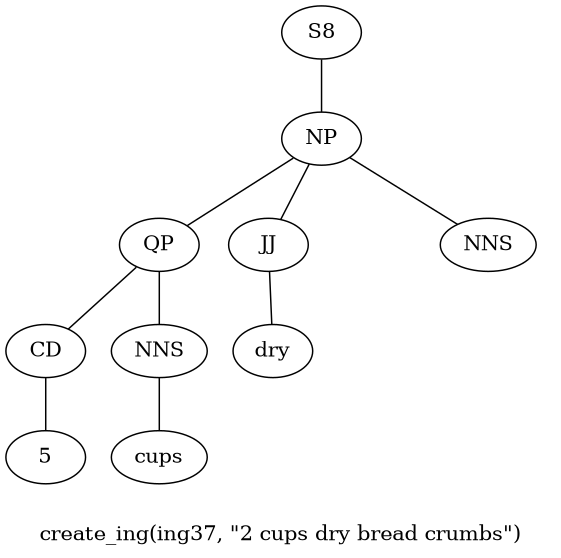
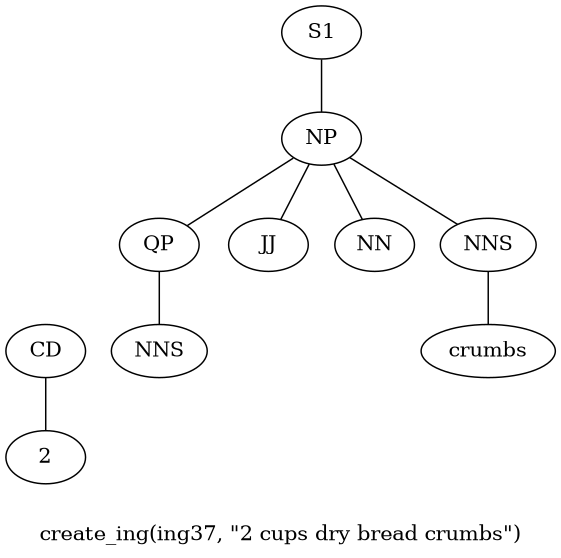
  graph {
    label="create_ing(ing37, \"2 cups dry bread crumbs\")"
-   n1 [label=S8]
+   n1 [label=S1]
    n2 [label=NP]
    n3 [label=QP]
    n4 [label=JJ]
+   n5 [label=NN]
    n6 [label=NNS]
    n7 [label=CD]
    n8 [label=NNS]
-   n9 [label=dry]
-   n11 [label=5]
-   n12 [label=cups]
+   n10 [label=crumbs]
+   n11 [label=2]
    n1 -- n2
    n2 -- n3
    n2 -- n4
+   n2 -- n5
    n2 -- n6
-   n3 -- n7
    n3 -- n8
-   n4 -- n9
+   n6 -- n10
    n7 -- n11
-   n8 -- n12
  }
